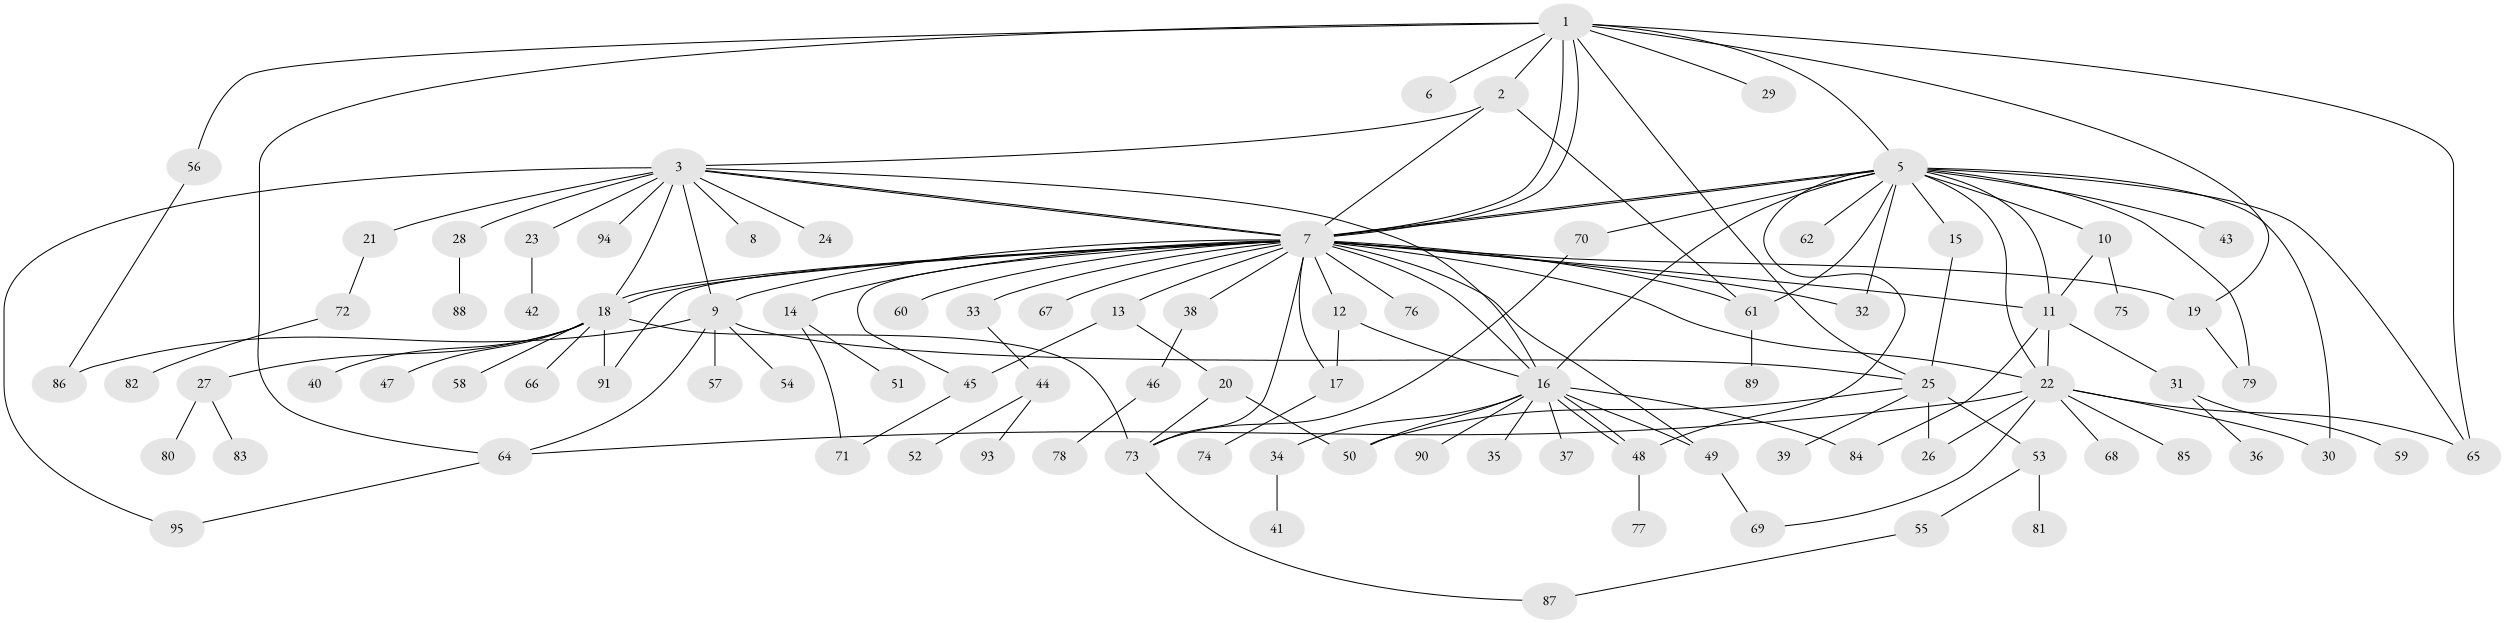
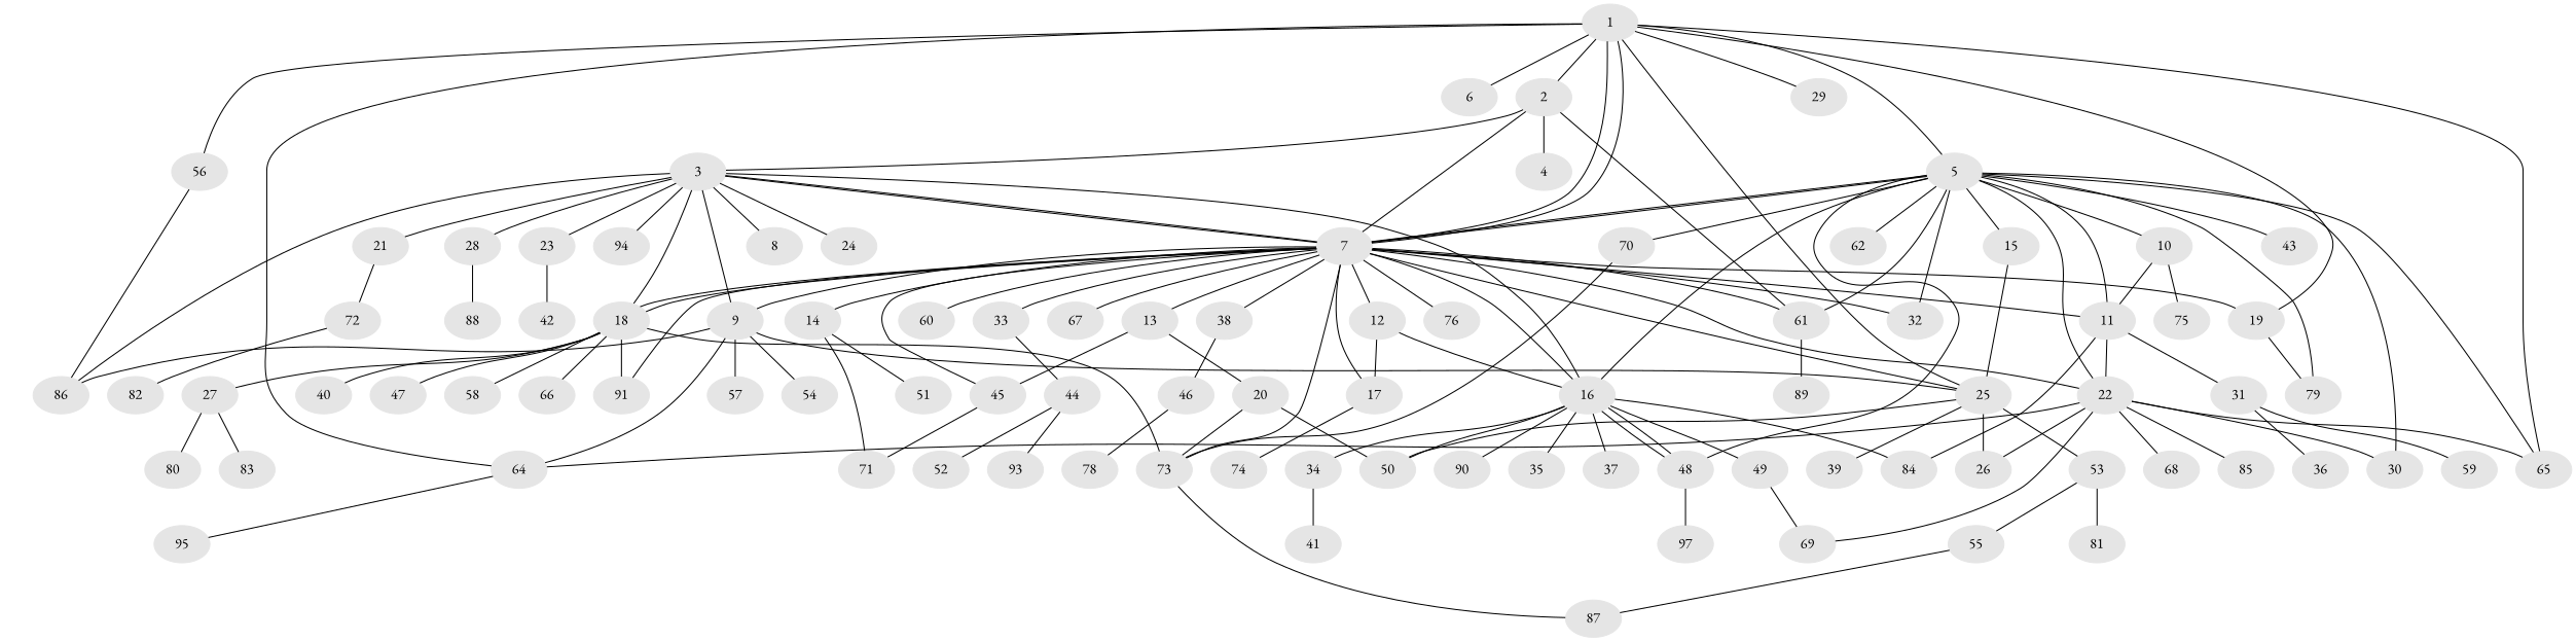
  graph {
    fontname="EB Garamond"
    node [color=gray90 fontname="EB Garamond" style=filled]
    edge [fontname="EB Garamond"]
    1
    2
    5
    6
    7
    19
    25
    29
    56
    64
    65
    3
+   4
    61
    16
    10
    11
    15
    22
    30
    32
    43
    48
    62
    70
    79
    9
    18
    12
    13
    14
    17
    33
    38
    45
    60
    67
    73
    76
    91
    50
    26
    39
    53
    86
    n46 [label=95]
    8
    21
    23
    24
    28
    94
    89
    54
    57
    84
    34
    35
    37
    49
    90
    27
    40
    47
    58
    66
    72
    42
    88
    75
    31
    68
    69
    85
-   77
+   77 [label=97]
    20
    51
    71
    74
    44
    46
    87
    36
    59
    41
    80
    83
    82
    55
    81
    52
    93
    78
    1 -- 2
    1 -- 5
    1 -- 6
    1 -- 7
    1 -- 7
    1 -- 19
    1 -- 25
    1 -- 29
    1 -- 56
    1 -- 64
    1 -- 65
    2 -- 7
    2 -- 3
+   2 -- 4
    2 -- 61
    5 -- 7
    5 -- 7
    5 -- 65
    5 -- 61
    5 -- 16
    5 -- 10
    5 -- 11
    5 -- 15
    5 -- 22
    5 -- 30
    5 -- 32
    5 -- 43
    5 -- 48
    5 -- 62
    5 -- 70
    5 -- 79
    7 -- 19
-   7 -- 49
+   7 -- 25
    7 -- 61
    7 -- 16
    7 -- 11
    7 -- 22
    7 -- 32
    7 -- 9
    7 -- 18
    7 -- 18
    7 -- 12
    7 -- 13
    7 -- 14
    7 -- 17
    7 -- 33
    7 -- 38
    7 -- 45
    7 -- 60
    7 -- 67
    7 -- 73
    7 -- 76
    7 -- 91
    19 -- 79
    25 -- 50
    25 -- 26
    25 -- 39
    25 -- 53
    56 -- 86
    64 -- n46
    3 -- 7
    3 -- 7
    3 -- 16
    3 -- 9
    3 -- 18
-   3 -- n46
+   3 -- 86
    3 -- 8
    3 -- 21
    3 -- 23
    3 -- 24
    3 -- 28
    3 -- 94
    61 -- 89
    16 -- 48
    16 -- 48
    16 -- 50
    16 -- 84
    16 -- 34
    16 -- 35
    16 -- 37
    16 -- 49
    16 -- 90
    10 -- 11
    10 -- 75
    11 -- 22
    11 -- 84
    11 -- 31
    15 -- 25
    22 -- 64
    22 -- 65
    22 -- 30
    22 -- 26
    22 -- 68
    22 -- 69
    22 -- 85
    48 -- 77
    70 -- 73
    9 -- 25
    9 -- 64
    9 -- 86
    9 -- 54
    9 -- 57
    18 -- 73
    18 -- 91
    18 -- 27
    18 -- 40
    18 -- 47
    18 -- 58
    18 -- 66
    12 -- 16
    12 -- 17
    13 -- 45
    13 -- 20
    14 -- 51
    14 -- 71
    17 -- 74
    33 -- 44
    38 -- 46
    45 -- 71
    73 -- 87
    53 -- 55
    53 -- 81
    21 -- 72
    23 -- 42
    28 -- 88
    34 -- 41
    49 -- 69
    27 -- 80
    27 -- 83
    72 -- 82
    31 -- 36
    31 -- 59
    20 -- 73
    20 -- 50
    44 -- 52
    44 -- 93
    46 -- 78
    55 -- 87
  }
